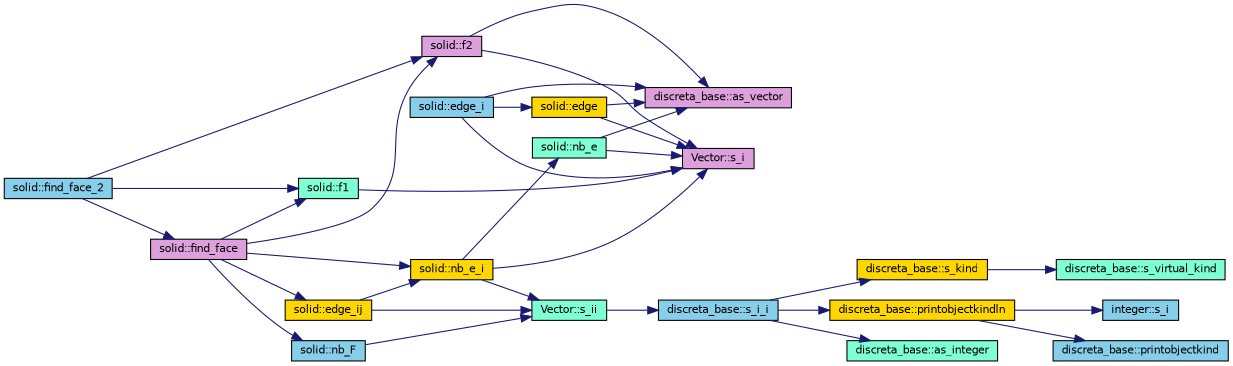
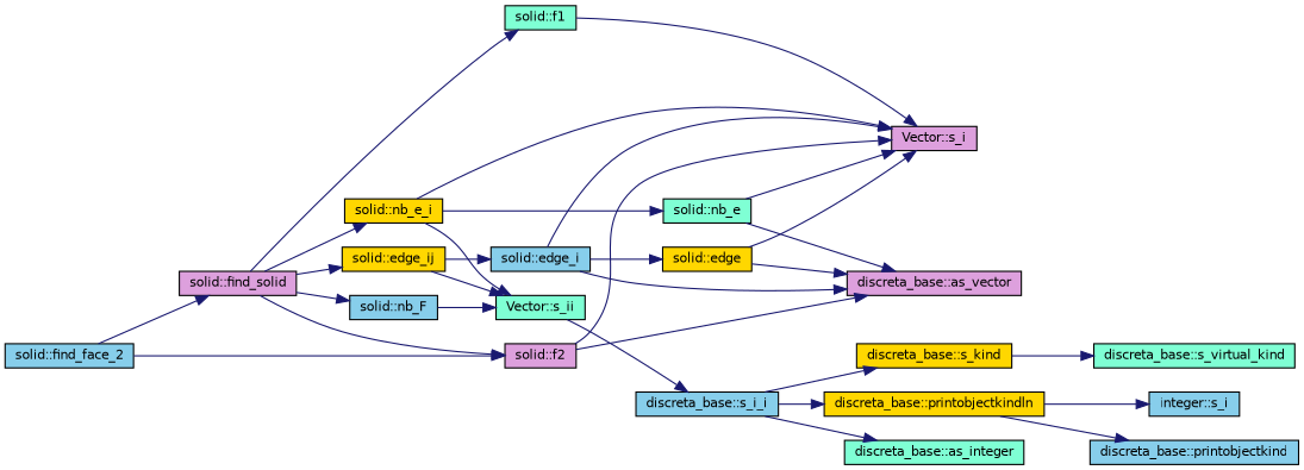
  digraph {
    rankdir=LR
    node [color=black fillcolor=skyblue fontname=Helvetica fontsize=10 shape=record style=filled]
    edge [color=midnightblue fontname=Helvetica fontsize=10 labelfontname=Helvetica labelfontsize=10 style=solid]
    n1 [fontcolor=black height=0.2 label="solid::find_face_2" width=0.4]
    n2 [fillcolor=aquamarine height=0.2 label="solid::f1" width=0.4]
    n3 [fillcolor=plum height=0.2 label="solid::f2" width=0.4]
-   n4 [fillcolor=plum height=0.2 label="solid::find_face" width=0.4]
+   n4 [fillcolor=plum height=0.2 label="solid::find_solid" width=0.4]
    n5 [fillcolor=plum height=0.2 label="Vector::s_i" width=0.4]
    n6 [fillcolor=plum height=0.2 label="discreta_base::as_vector" width=0.4]
    n7 [height=0.2 label="solid::nb_F" width=0.4]
    n8 [fillcolor=gold height=0.2 label="solid::nb_e_i" width=0.4]
    n9 [fillcolor=gold height=0.2 label="solid::edge_ij" width=0.4]
    n10 [fillcolor=aquamarine height=0.2 label="Vector::s_ii" width=0.4]
    n11 [fillcolor=aquamarine height=0.2 label="solid::nb_e" width=0.4]
    n12 [height=0.2 label="solid::edge_i" width=0.4]
    n13 [height=0.2 label="discreta_base::s_i_i" width=0.4]
    n14 [fillcolor=gold height=0.2 label="discreta_base::s_kind" width=0.4]
    n15 [fillcolor=gold height=0.2 label="discreta_base::printobjectkindln" width=0.4]
    n16 [fillcolor=aquamarine height=0.2 label="discreta_base::as_integer" width=0.4]
    n17 [fillcolor=aquamarine height=0.2 label="discreta_base::s_virtual_kind" width=0.4]
    n18 [height=0.2 label="integer::s_i" width=0.4]
    n19 [height=0.2 label="discreta_base::printobjectkind" width=0.4]
    n20 [fillcolor=gold height=0.2 label="solid::edge" width=0.4]
-   n1 -> n2
    n1 -> n3
    n1 -> n4
    n2 -> n5
    n3 -> n5
    n3 -> n6
    n4 -> n2
    n4 -> n3
    n4 -> n7
    n4 -> n8
    n4 -> n9
    n7 -> n10
    n8 -> n5
    n8 -> n10
    n8 -> n11
    n9 -> n10
-   n9 -> n8
+   n9 -> n12
    n10 -> n13
    n11 -> n5
    n11 -> n6
    n12 -> n5
    n12 -> n6
    n12 -> n20
    n13 -> n14
    n13 -> n15
    n13 -> n16
    n14 -> n17
    n15 -> n18
    n15 -> n19
    n20 -> n5
    n20 -> n6
  }
